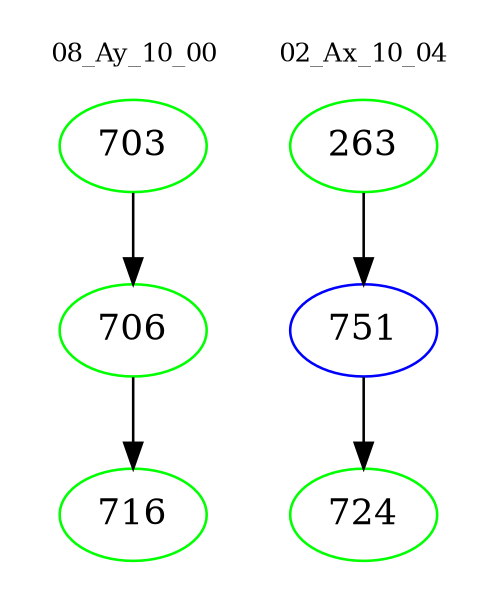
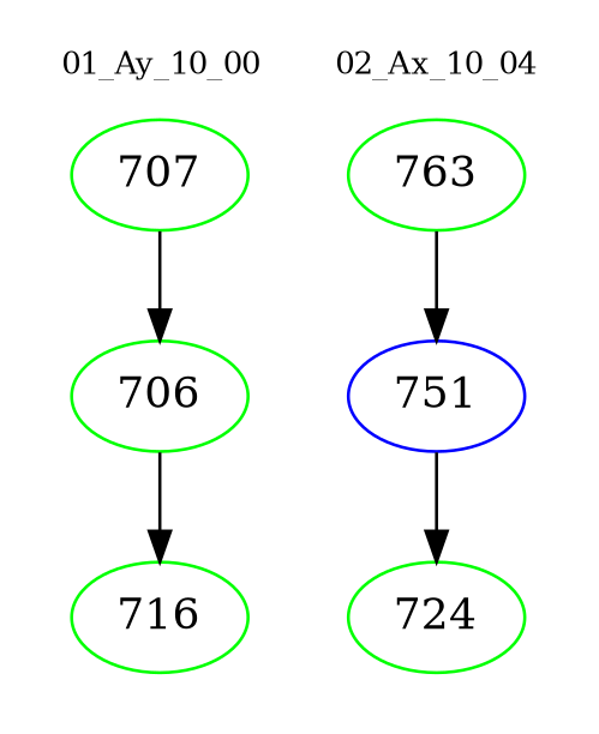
  digraph {
    node [color=green]
    edge [color=black]
-   n1 [label=703]
+   n1 [label=707]
    n2 [label=706]
    n3 [label=716]
-   n4 [label=263]
+   n4 [label=763]
    n5 [color=blue label=751]
    n6 [label=724]
    subgraph cluster_1 {
      color=white
      fontsize=10
-     label="08_Ay_10_00"
+     label="01_Ay_10_00"
      n1
      n2
      n3
    }
    subgraph cluster_2 {
      color=white
      fontsize=10
      label="02_Ax_10_04"
      n4
      n5
      n6
    }
    n1 -> n2
    n2 -> n3
    n4 -> n5
    n5 -> n6
  }
